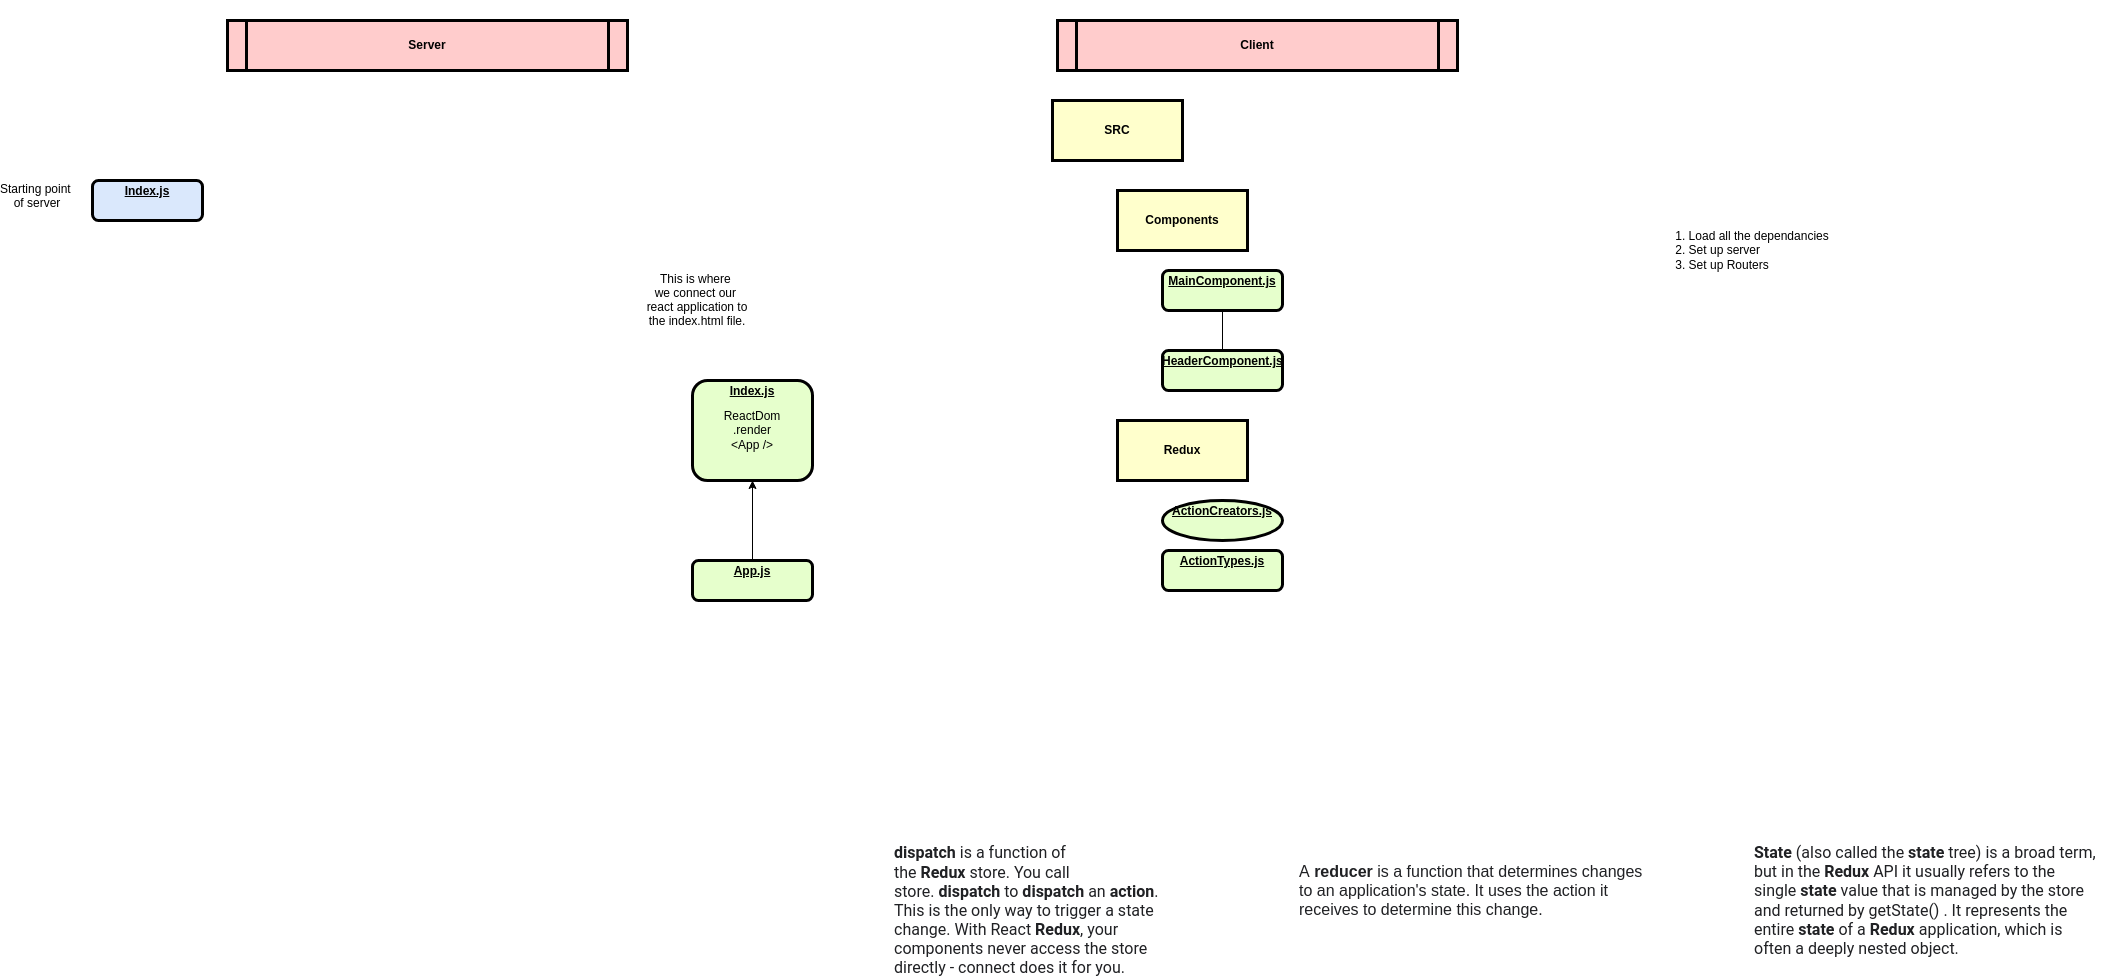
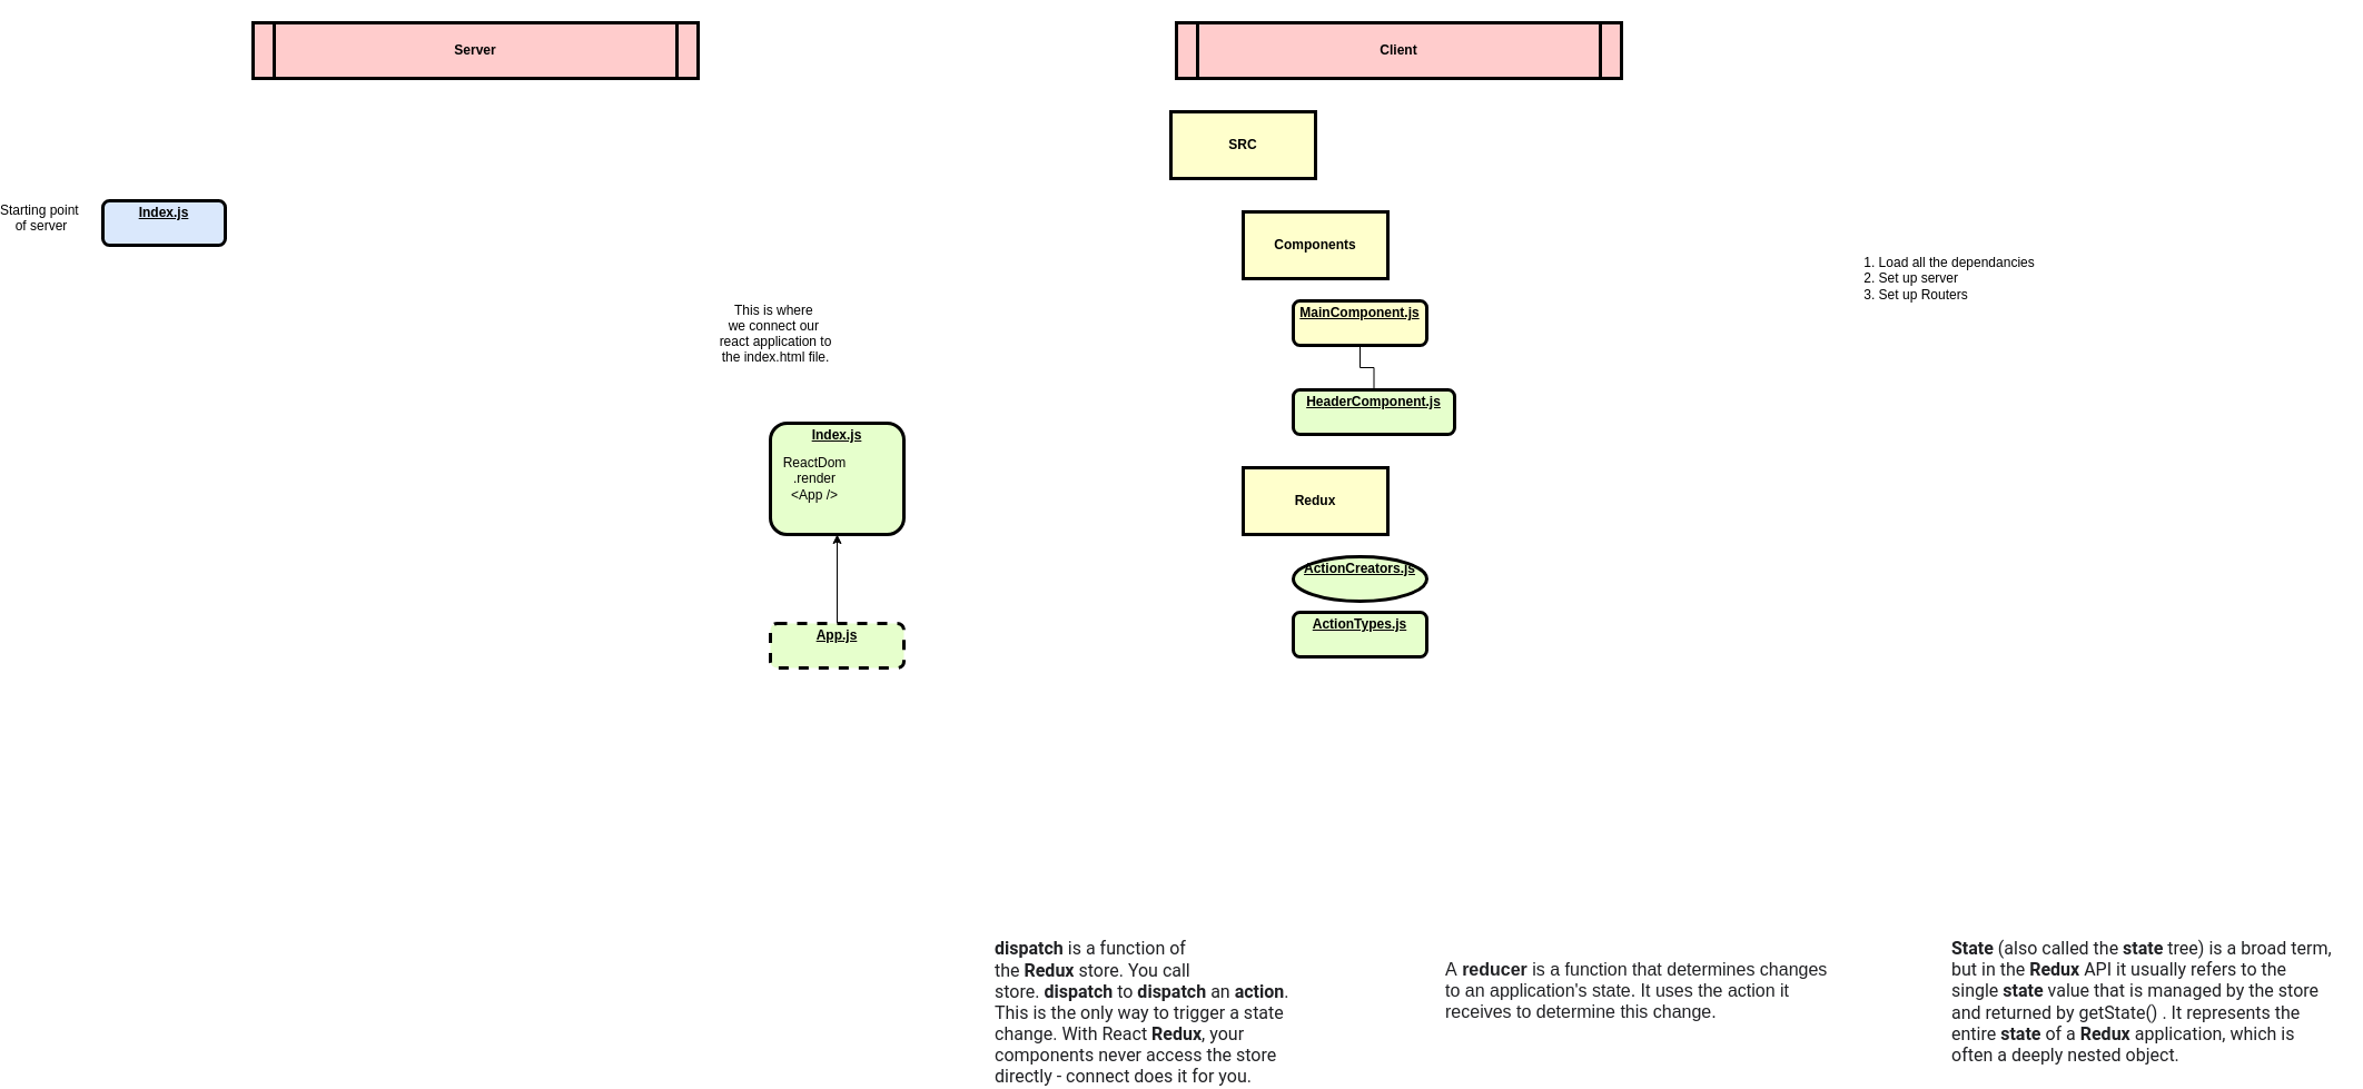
  <mxCell id="0" />
  <mxCell id="1" parent="0" />
  <mxCell id="2" value="&lt;p style=&quot;margin: 0px ; margin-top: 4px ; text-align: center ; text-decoration: underline&quot;&gt;&lt;strong&gt;Index.js&lt;/strong&gt;&lt;/p&gt;&lt;p style=&quot;margin: 0px ; margin-top: 4px ; text-align: center ; text-decoration: underline&quot;&gt;&lt;strong&gt;&lt;br&gt;&lt;/strong&gt;&lt;/p&gt;&lt;p style=&quot;margin: 0px ; margin-left: 8px&quot;&gt;Index.js&lt;/p&gt;" style="verticalAlign=middle;align=center;overflow=fill;fontSize=12;fontFamily=Helvetica;html=1;rounded=1;fontStyle=1;strokeWidth=3;fillColor=#dae8fc;" parent="1" vertex="1"><mxGeometry x="90" y="180" width="110" height="40" as="geometry" /></mxCell>
  <mxCell id="3" value="Server" style="shape=process;whiteSpace=wrap;align=center;verticalAlign=middle;size=0.048;fontStyle=1;strokeWidth=3;fillColor=#FFCCCC" parent="1" vertex="1"><mxGeometry x="225" y="20" width="400" height="50" as="geometry" /></mxCell>
  <mxCell id="4" value="Starting point &#10;of server" style="text;spacingTop=-5;align=center" parent="1" vertex="1"><mxGeometry x="20" y="180" width="30" height="20" as="geometry" /></mxCell>
  <mxCell id="5" value="SRC" style="whiteSpace=wrap;align=center;verticalAlign=middle;fontStyle=1;strokeWidth=3;fillColor=#FFFFCC" vertex="1" parent="1"><mxGeometry x="1050" y="100" width="130" height="60" as="geometry" /></mxCell>
  <mxCell id="6" value="Client" style="shape=process;whiteSpace=wrap;align=center;verticalAlign=middle;size=0.048;fontStyle=1;strokeWidth=3;fillColor=#FFCCCC" vertex="1" parent="1"><mxGeometry x="1055" y="20" width="400" height="50" as="geometry" /></mxCell>
  <mxCell id="7" value="This is where &#10;we connect our &#10;react application to &#10;the index.html file." style="text;spacingTop=-5;align=center" vertex="1" parent="1"><mxGeometry x="680" y="270" width="30" height="20" as="geometry" /></mxCell>
  <mxCell id="8" value="Components" style="whiteSpace=wrap;align=center;verticalAlign=middle;fontStyle=1;strokeWidth=3;fillColor=#FFFFCC" vertex="1" parent="1"><mxGeometry x="1115" y="190" width="130" height="60" as="geometry" /></mxCell>
  <mxCell id="9" value="Redux" style="whiteSpace=wrap;align=center;verticalAlign=middle;fontStyle=1;strokeWidth=3;fillColor=#FFFFCC" vertex="1" parent="1"><mxGeometry x="1115" y="420" width="130" height="60" as="geometry" /></mxCell>
  <mxCell id="10" value="&lt;p style=&quot;margin: 0px ; margin-top: 4px ; text-align: center ; text-decoration: underline&quot;&gt;&lt;strong&gt;ActionCreators.js&lt;/strong&gt;&lt;/p&gt;" style="ellipse;verticalAlign=middle;align=center;overflow=fill;fontSize=12;fontFamily=Helvetica;html=1;fontStyle=1;strokeWidth=3;fillColor=#E6FFCC;" vertex="1" parent="1"><mxGeometry x="1160" y="500" width="120" height="40" as="geometry" /></mxCell>
  <mxCell id="11" value="&lt;p style=&quot;margin: 0px ; margin-top: 4px ; text-align: center ; text-decoration: underline&quot;&gt;&lt;strong&gt;ActionTypes.js&lt;/strong&gt;&lt;/p&gt;" style="verticalAlign=middle;align=center;overflow=fill;fontSize=12;fontFamily=Helvetica;html=1;rounded=1;fontStyle=1;strokeWidth=3;fillColor=#E6FFCC" vertex="1" parent="1"><mxGeometry x="1160" y="550" width="120" height="40" as="geometry" /></mxCell>
  <mxCell id="12" value="" style="edgeStyle=orthogonalEdgeStyle;rounded=0;orthogonalLoop=1;jettySize=auto;html=1;" edge="1" parent="1" source="13" target="15"><mxGeometry relative="1" as="geometry" /></mxCell>
- <mxCell id="13" value="&lt;p style=&quot;margin: 0px ; margin-top: 4px ; text-align: center ; text-decoration: underline&quot;&gt;&lt;strong&gt;App.js&lt;/strong&gt;&lt;/p&gt;" style="verticalAlign=middle;align=center;overflow=fill;fontSize=12;fontFamily=Helvetica;html=1;rounded=1;fontStyle=1;strokeWidth=3;fillColor=#E6FFCC" vertex="1" parent="1"><mxGeometry x="690" y="560" width="120" height="40" as="geometry" /></mxCell>
+ <mxCell id="13" value="&lt;p style=&quot;margin: 0px ; margin-top: 4px ; text-align: center ; text-decoration: underline&quot;&gt;&lt;strong&gt;App.js&lt;/strong&gt;&lt;/p&gt;" style="verticalAlign=middle;align=center;overflow=fill;fontSize=12;fontFamily=Helvetica;html=1;rounded=1;fontStyle=1;strokeWidth=3;fillColor=#E6FFCC;dashed=1;" vertex="1" parent="1"><mxGeometry x="690" y="560" width="120" height="40" as="geometry" /></mxCell>
  <mxCell id="14" value="" style="group" vertex="1" connectable="0" parent="1"><mxGeometry x="690" y="380" width="120" height="100" as="geometry" /></mxCell>
  <mxCell id="15" value="&lt;p style=&quot;margin: 0px ; margin-top: 4px ; text-align: center ; text-decoration: underline&quot;&gt;&lt;strong&gt;Index.js&lt;/strong&gt;&lt;/p&gt;" style="verticalAlign=middle;align=center;overflow=fill;fontSize=12;fontFamily=Helvetica;html=1;rounded=1;fontStyle=1;strokeWidth=3;fillColor=#E6FFCC" vertex="1" parent="14"><mxGeometry width="120" height="100" as="geometry" /></mxCell>
- <mxCell id="16" value="ReactDom&lt;br&gt;.render &amp;lt;App /&amp;gt;" style="text;html=1;strokeColor=none;fillColor=none;align=center;verticalAlign=middle;whiteSpace=wrap;rounded=0;" vertex="1" parent="14"><mxGeometry x="40" y="40" width="40" height="20" as="geometry" /></mxCell>
+ <mxCell id="16" value="ReactDom&lt;br&gt;.render &amp;lt;App /&amp;gt;" style="text;html=1;strokeColor=none;fillColor=none;align=center;verticalAlign=middle;whiteSpace=wrap;rounded=0;" vertex="1" parent="14"><mxGeometry x="20" y="40" width="40" height="20" as="geometry" /></mxCell>
  <mxCell id="17" value="" style="edgeStyle=orthogonalEdgeStyle;rounded=0;orthogonalLoop=1;jettySize=auto;html=1;endArrow=none;" edge="1" parent="1" source="18" target="19"><mxGeometry relative="1" as="geometry" /></mxCell>
- <mxCell id="18" value="&lt;p style=&quot;margin: 0px ; margin-top: 4px ; text-align: center ; text-decoration: underline&quot;&gt;&lt;strong&gt;HeaderComponent.js&lt;/strong&gt;&lt;/p&gt;" style="verticalAlign=middle;align=center;overflow=fill;fontSize=12;fontFamily=Helvetica;html=1;rounded=1;fontStyle=1;strokeWidth=3;fillColor=#E6FFCC" vertex="1" parent="1"><mxGeometry x="1160" y="350" width="120" height="40" as="geometry" /></mxCell>
- <mxCell id="19" value="&lt;p style=&quot;margin: 0px ; margin-top: 4px ; text-align: center ; text-decoration: underline&quot;&gt;&lt;strong&gt;MainComponent.js&lt;/strong&gt;&lt;/p&gt;" style="verticalAlign=middle;align=center;overflow=fill;fontSize=12;fontFamily=Helvetica;html=1;rounded=1;fontStyle=1;strokeWidth=3;fillColor=#E6FFCC" vertex="1" parent="1"><mxGeometry x="1160" y="270" width="120" height="40" as="geometry" /></mxCell>
+ <mxCell id="18" value="&lt;p style=&quot;margin: 0px ; margin-top: 4px ; text-align: center ; text-decoration: underline&quot;&gt;&lt;strong&gt;HeaderComponent.js&lt;/strong&gt;&lt;/p&gt;" style="verticalAlign=middle;align=center;overflow=fill;fontSize=12;fontFamily=Helvetica;html=1;rounded=1;fontStyle=1;strokeWidth=3;fillColor=#E6FFCC" vertex="1" parent="1"><mxGeometry x="1160" y="350" width="145" height="40" as="geometry" /></mxCell>
+ <mxCell id="19" value="&lt;p style=&quot;margin: 0px ; margin-top: 4px ; text-align: center ; text-decoration: underline&quot;&gt;&lt;strong&gt;MainComponent.js&lt;/strong&gt;&lt;/p&gt;" style="verticalAlign=middle;align=center;overflow=fill;fontSize=12;fontFamily=Helvetica;html=1;rounded=1;fontStyle=1;strokeWidth=3;fillColor=#ffffcc;" vertex="1" parent="1"><mxGeometry x="1160" y="270" width="120" height="40" as="geometry" /></mxCell>
  <mxCell id="20" value="1. Load all the dependancies&lt;br&gt;&lt;div style=&quot;text-align: left&quot;&gt;&lt;span&gt;2. Set up server&lt;/span&gt;&lt;/div&gt;&lt;div style=&quot;text-align: left&quot;&gt;&lt;span&gt;3. Set up Routers&amp;nbsp;&lt;/span&gt;&lt;/div&gt;" style="text;html=1;strokeColor=none;fillColor=none;align=center;verticalAlign=middle;whiteSpace=wrap;rounded=0;" vertex="1" parent="1"><mxGeometry x="1610" y="240" width="280" height="20" as="geometry" /></mxCell>
  <mxCell id="21" value="&lt;span style=&quot;color: rgb(32, 33, 36); font-family: arial, sans-serif; font-size: 16px; background-color: rgb(255, 255, 255);&quot;&gt;A&amp;nbsp;&lt;/span&gt;&lt;b style=&quot;color: rgb(32, 33, 36); font-family: arial, sans-serif; font-size: 16px; background-color: rgb(255, 255, 255);&quot;&gt;reducer&lt;/b&gt;&lt;span style=&quot;color: rgb(32, 33, 36); font-family: arial, sans-serif; font-size: 16px; background-color: rgb(255, 255, 255);&quot;&gt;&amp;nbsp;is a function that determines changes to an application's state. It uses the action it receives to determine this change.&amp;nbsp;&lt;/span&gt;" style="text;html=1;strokeColor=none;fillColor=none;align=left;verticalAlign=middle;whiteSpace=wrap;rounded=0;" vertex="1" parent="1"><mxGeometry x="1295" y="880" width="350" height="20" as="geometry" /></mxCell>
  <mxCell id="22" value="&lt;b style=&quot;color: rgb(32, 33, 36); font-family: roboto, arial, sans-serif; font-size: 16px; background-color: rgb(255, 255, 255);&quot;&gt;dispatch&lt;/b&gt;&lt;span style=&quot;color: rgb(32, 33, 36); font-family: roboto, arial, sans-serif; font-size: 16px; background-color: rgb(255, 255, 255);&quot;&gt;&amp;nbsp;is a function of the&amp;nbsp;&lt;/span&gt;&lt;b style=&quot;color: rgb(32, 33, 36); font-family: roboto, arial, sans-serif; font-size: 16px; background-color: rgb(255, 255, 255);&quot;&gt;Redux&lt;/b&gt;&lt;span style=&quot;color: rgb(32, 33, 36); font-family: roboto, arial, sans-serif; font-size: 16px; background-color: rgb(255, 255, 255);&quot;&gt;&amp;nbsp;store. You call store.&amp;nbsp;&lt;/span&gt;&lt;b style=&quot;color: rgb(32, 33, 36); font-family: roboto, arial, sans-serif; font-size: 16px; background-color: rgb(255, 255, 255);&quot;&gt;dispatch&lt;/b&gt;&lt;span style=&quot;color: rgb(32, 33, 36); font-family: roboto, arial, sans-serif; font-size: 16px; background-color: rgb(255, 255, 255);&quot;&gt;&amp;nbsp;to&amp;nbsp;&lt;/span&gt;&lt;b style=&quot;color: rgb(32, 33, 36); font-family: roboto, arial, sans-serif; font-size: 16px; background-color: rgb(255, 255, 255);&quot;&gt;dispatch&lt;/b&gt;&lt;span style=&quot;color: rgb(32, 33, 36); font-family: roboto, arial, sans-serif; font-size: 16px; background-color: rgb(255, 255, 255);&quot;&gt;&amp;nbsp;an&amp;nbsp;&lt;/span&gt;&lt;b style=&quot;color: rgb(32, 33, 36); font-family: roboto, arial, sans-serif; font-size: 16px; background-color: rgb(255, 255, 255);&quot;&gt;action&lt;/b&gt;&lt;span style=&quot;color: rgb(32, 33, 36); font-family: roboto, arial, sans-serif; font-size: 16px; background-color: rgb(255, 255, 255);&quot;&gt;. This is the only way to trigger a state change. With React&amp;nbsp;&lt;/span&gt;&lt;b style=&quot;color: rgb(32, 33, 36); font-family: roboto, arial, sans-serif; font-size: 16px; background-color: rgb(255, 255, 255);&quot;&gt;Redux&lt;/b&gt;&lt;span style=&quot;color: rgb(32 , 33 , 36) ; font-family: &amp;quot;roboto&amp;quot; , &amp;quot;arial&amp;quot; , sans-serif ; font-size: 16px ; background-color: rgb(255 , 255 , 255)&quot;&gt;, your components never access the store directly - connect does it for you.&lt;/span&gt;" style="text;html=1;strokeColor=none;fillColor=none;align=left;verticalAlign=middle;whiteSpace=wrap;rounded=0;" vertex="1" parent="1"><mxGeometry x="890" y="900" width="260" height="20" as="geometry" /></mxCell>
  <mxCell id="23" value="&lt;b style=&quot;color: rgb(32, 33, 36); font-family: roboto, arial, sans-serif; font-size: 16px; background-color: rgb(255, 255, 255);&quot;&gt;State&lt;/b&gt;&lt;span style=&quot;color: rgb(32, 33, 36); font-family: roboto, arial, sans-serif; font-size: 16px; background-color: rgb(255, 255, 255);&quot;&gt;&amp;nbsp;(also called the&amp;nbsp;&lt;/span&gt;&lt;b style=&quot;color: rgb(32, 33, 36); font-family: roboto, arial, sans-serif; font-size: 16px; background-color: rgb(255, 255, 255);&quot;&gt;state&lt;/b&gt;&lt;span style=&quot;color: rgb(32, 33, 36); font-family: roboto, arial, sans-serif; font-size: 16px; background-color: rgb(255, 255, 255);&quot;&gt;&amp;nbsp;tree) is a broad term, but in the&amp;nbsp;&lt;/span&gt;&lt;b style=&quot;color: rgb(32, 33, 36); font-family: roboto, arial, sans-serif; font-size: 16px; background-color: rgb(255, 255, 255);&quot;&gt;Redux&lt;/b&gt;&lt;span style=&quot;color: rgb(32, 33, 36); font-family: roboto, arial, sans-serif; font-size: 16px; background-color: rgb(255, 255, 255);&quot;&gt;&amp;nbsp;API it usually refers to the single&amp;nbsp;&lt;/span&gt;&lt;b style=&quot;color: rgb(32, 33, 36); font-family: roboto, arial, sans-serif; font-size: 16px; background-color: rgb(255, 255, 255);&quot;&gt;state&lt;/b&gt;&lt;span style=&quot;color: rgb(32, 33, 36); font-family: roboto, arial, sans-serif; font-size: 16px; background-color: rgb(255, 255, 255);&quot;&gt;&amp;nbsp;value that is managed by the store and returned by getState() . It represents the entire&amp;nbsp;&lt;/span&gt;&lt;b style=&quot;color: rgb(32, 33, 36); font-family: roboto, arial, sans-serif; font-size: 16px; background-color: rgb(255, 255, 255);&quot;&gt;state&lt;/b&gt;&lt;span style=&quot;color: rgb(32, 33, 36); font-family: roboto, arial, sans-serif; font-size: 16px; background-color: rgb(255, 255, 255);&quot;&gt;&amp;nbsp;of a&amp;nbsp;&lt;/span&gt;&lt;b style=&quot;color: rgb(32, 33, 36); font-family: roboto, arial, sans-serif; font-size: 16px; background-color: rgb(255, 255, 255);&quot;&gt;Redux&lt;/b&gt;&lt;span style=&quot;color: rgb(32, 33, 36); font-family: roboto, arial, sans-serif; font-size: 16px; background-color: rgb(255, 255, 255);&quot;&gt;&amp;nbsp;application, which is often a deeply nested object.&lt;/span&gt;" style="text;html=1;strokeColor=none;fillColor=none;align=left;verticalAlign=middle;whiteSpace=wrap;rounded=0;" vertex="1" parent="1"><mxGeometry x="1750" y="890" width="350" height="20" as="geometry" /></mxCell>
